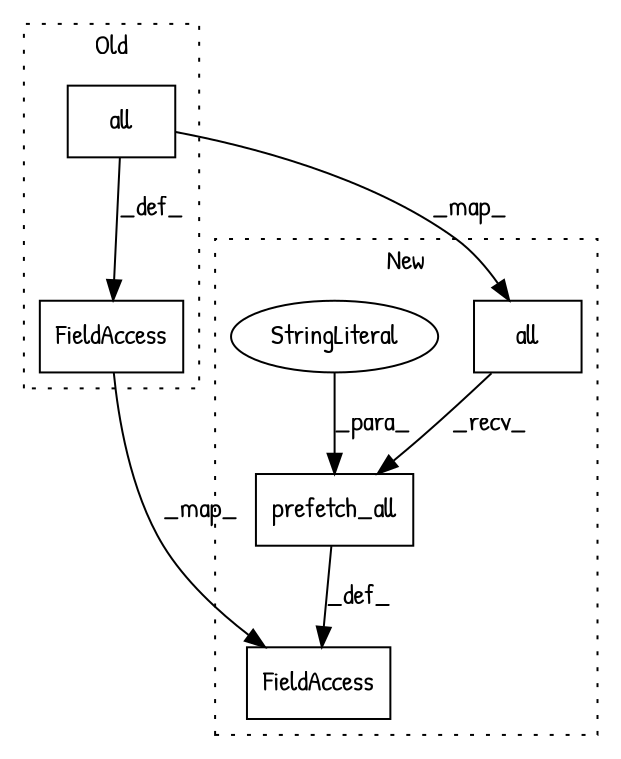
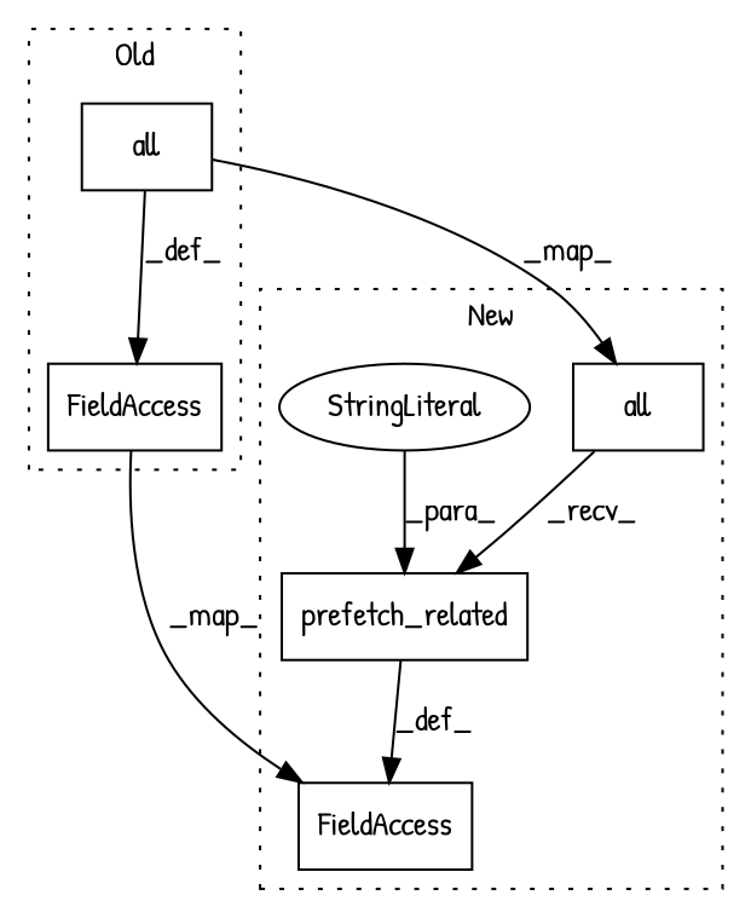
  digraph {
    fontname="Patrick Hand"
    node [a=32 l=5 s=2103 shape=box fontname="Patrick Hand"]
    edge [fontname="Patrick Hand"]
    n1 [label=all]
    n2 [a=22 l=8 label=FieldAccess s=2080]
    n3 [label=all]
    n4 [a=22 l=8 label=FieldAccess s=2080]
-   n5 [l="17,1" label=prefetch_all s="2109,2203"]
+   n5 [l="17,1" label=prefetch_related s="2109,2203"]
    n6 [a=45 l=7 label=StringLiteral s=2126 shape=ellipse]
    subgraph cluster_1 {
      label=Old
      style=dotted
      n1
      n2
    }
    subgraph cluster_2 {
      label=New
      style=dotted
      n3
      n4
      n5
      n6
    }
    n1 -> n2 [label=_def_]
    n1 -> n3 [label=_map_]
    n2 -> n4 [label=_map_]
    n3 -> n5 [label=_recv_]
    n5 -> n4 [label=_def_]
    n6 -> n5 [label=_para_]
  }
